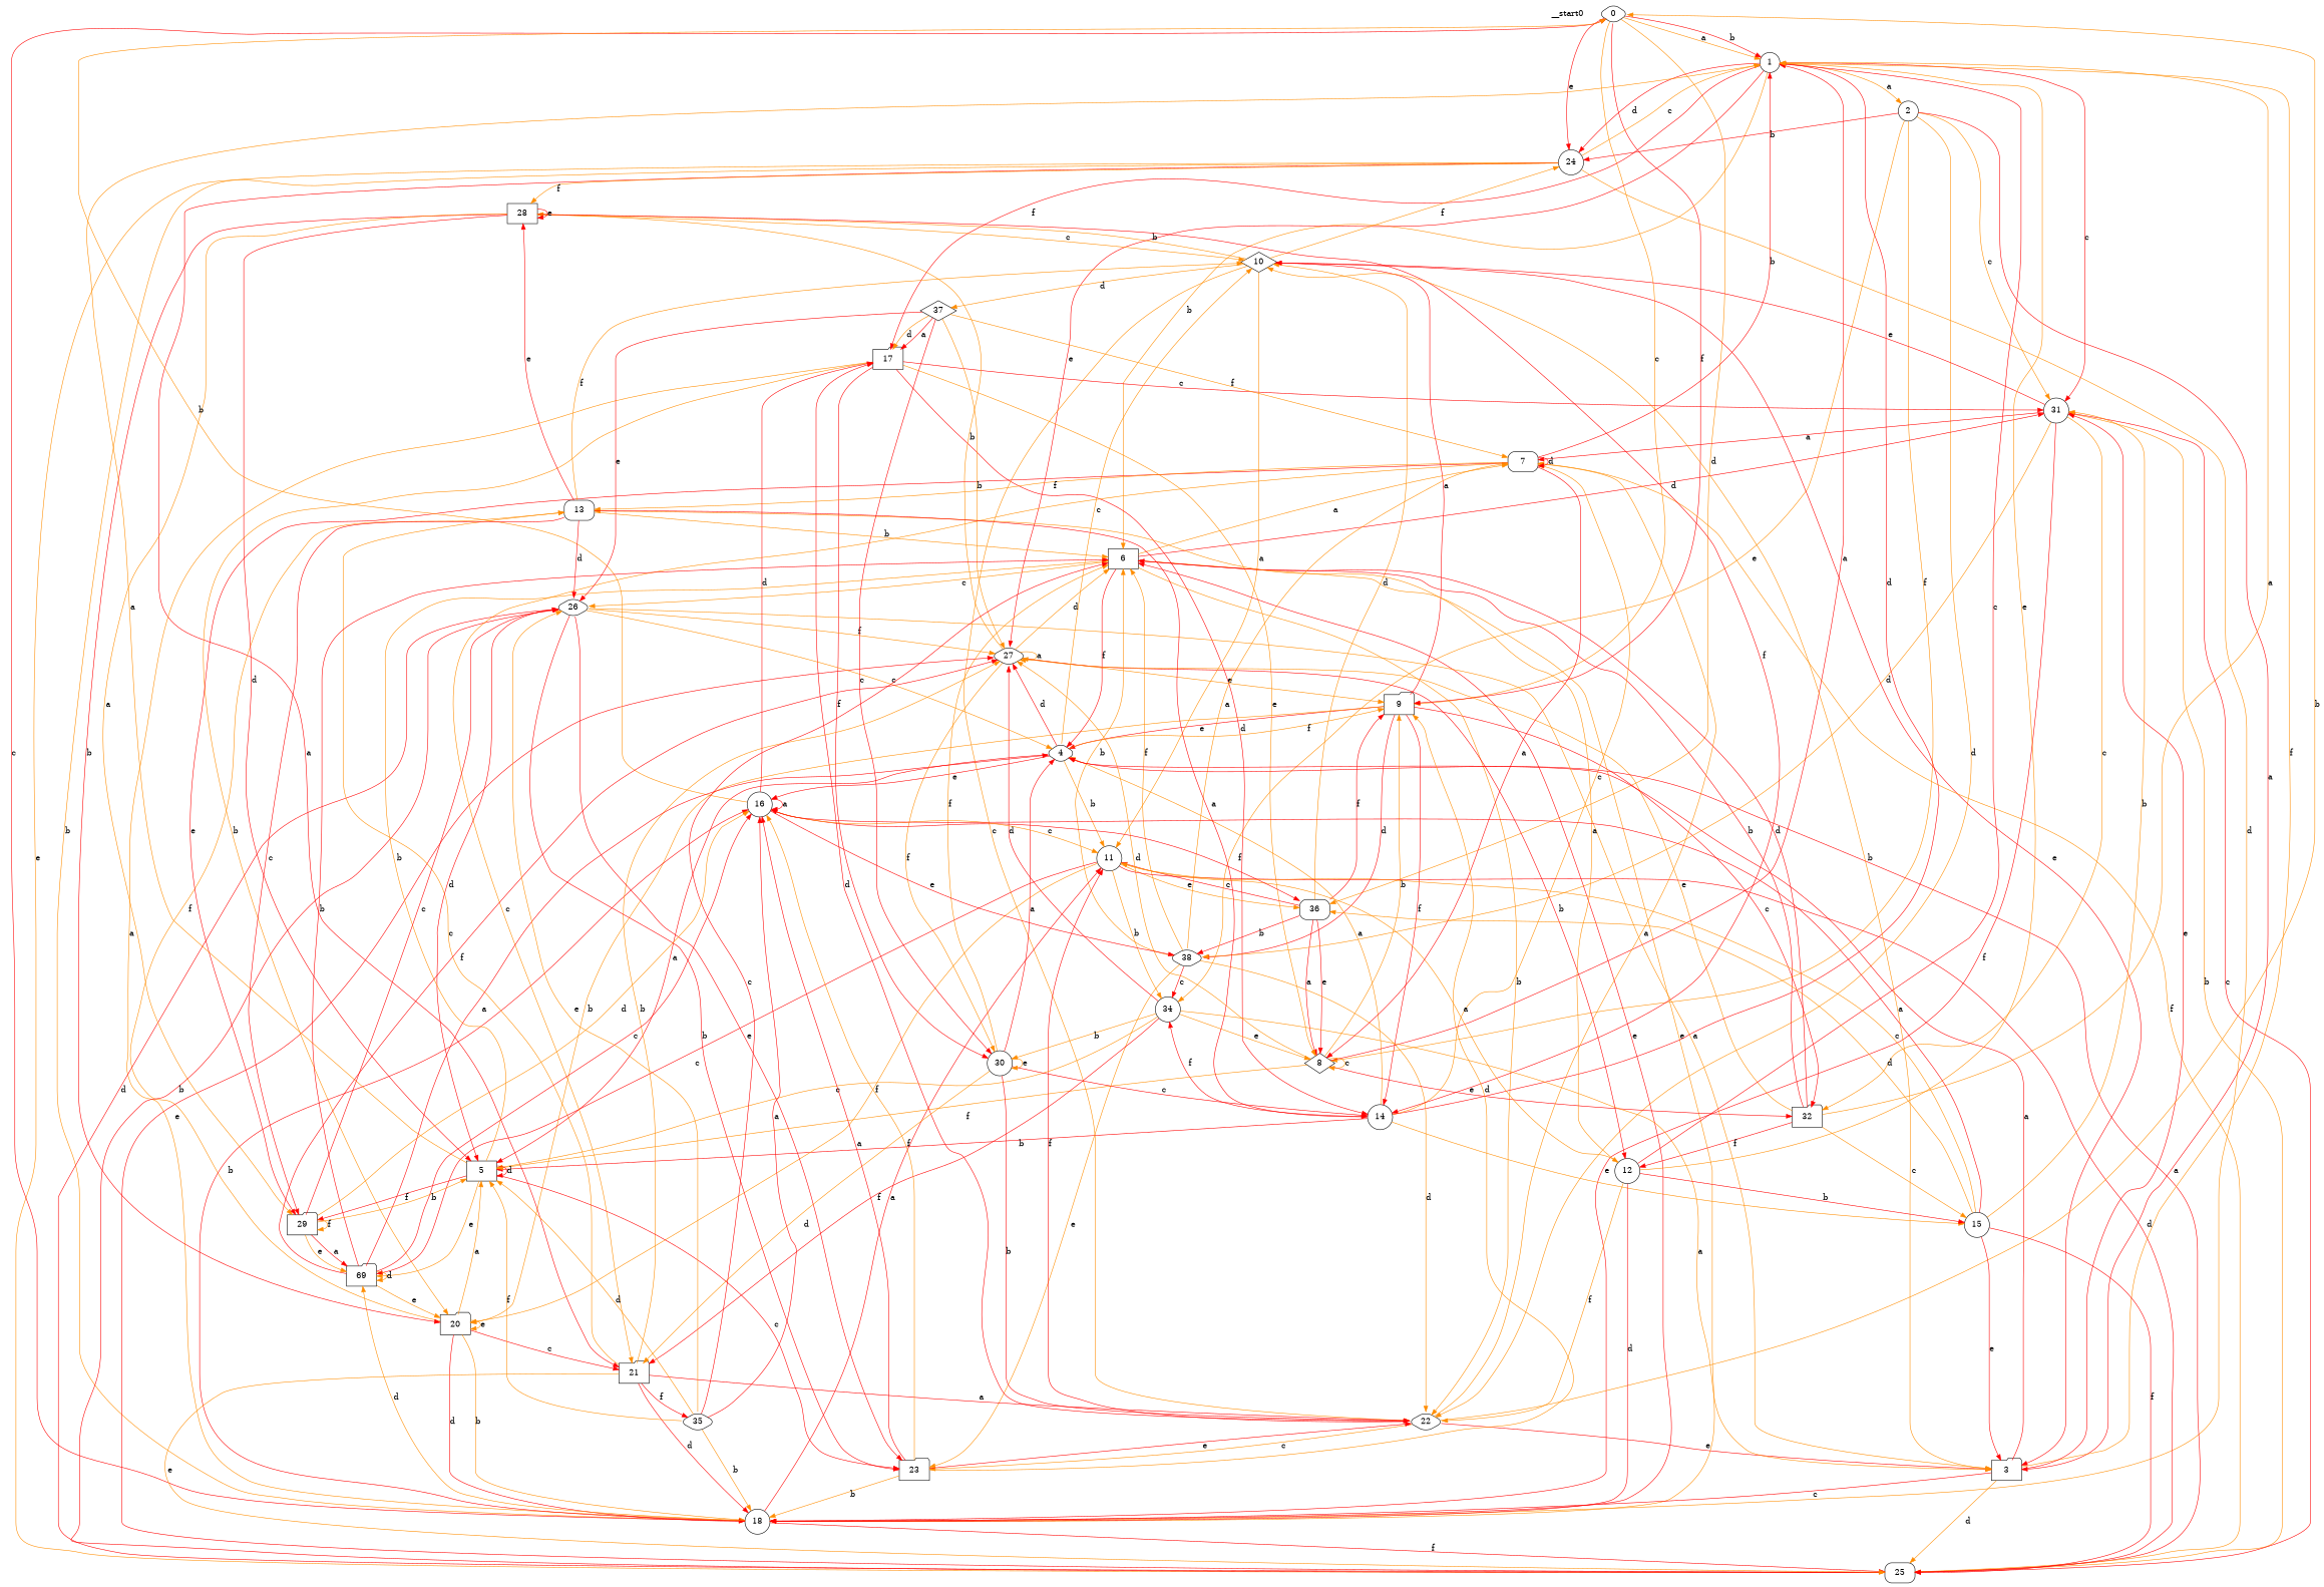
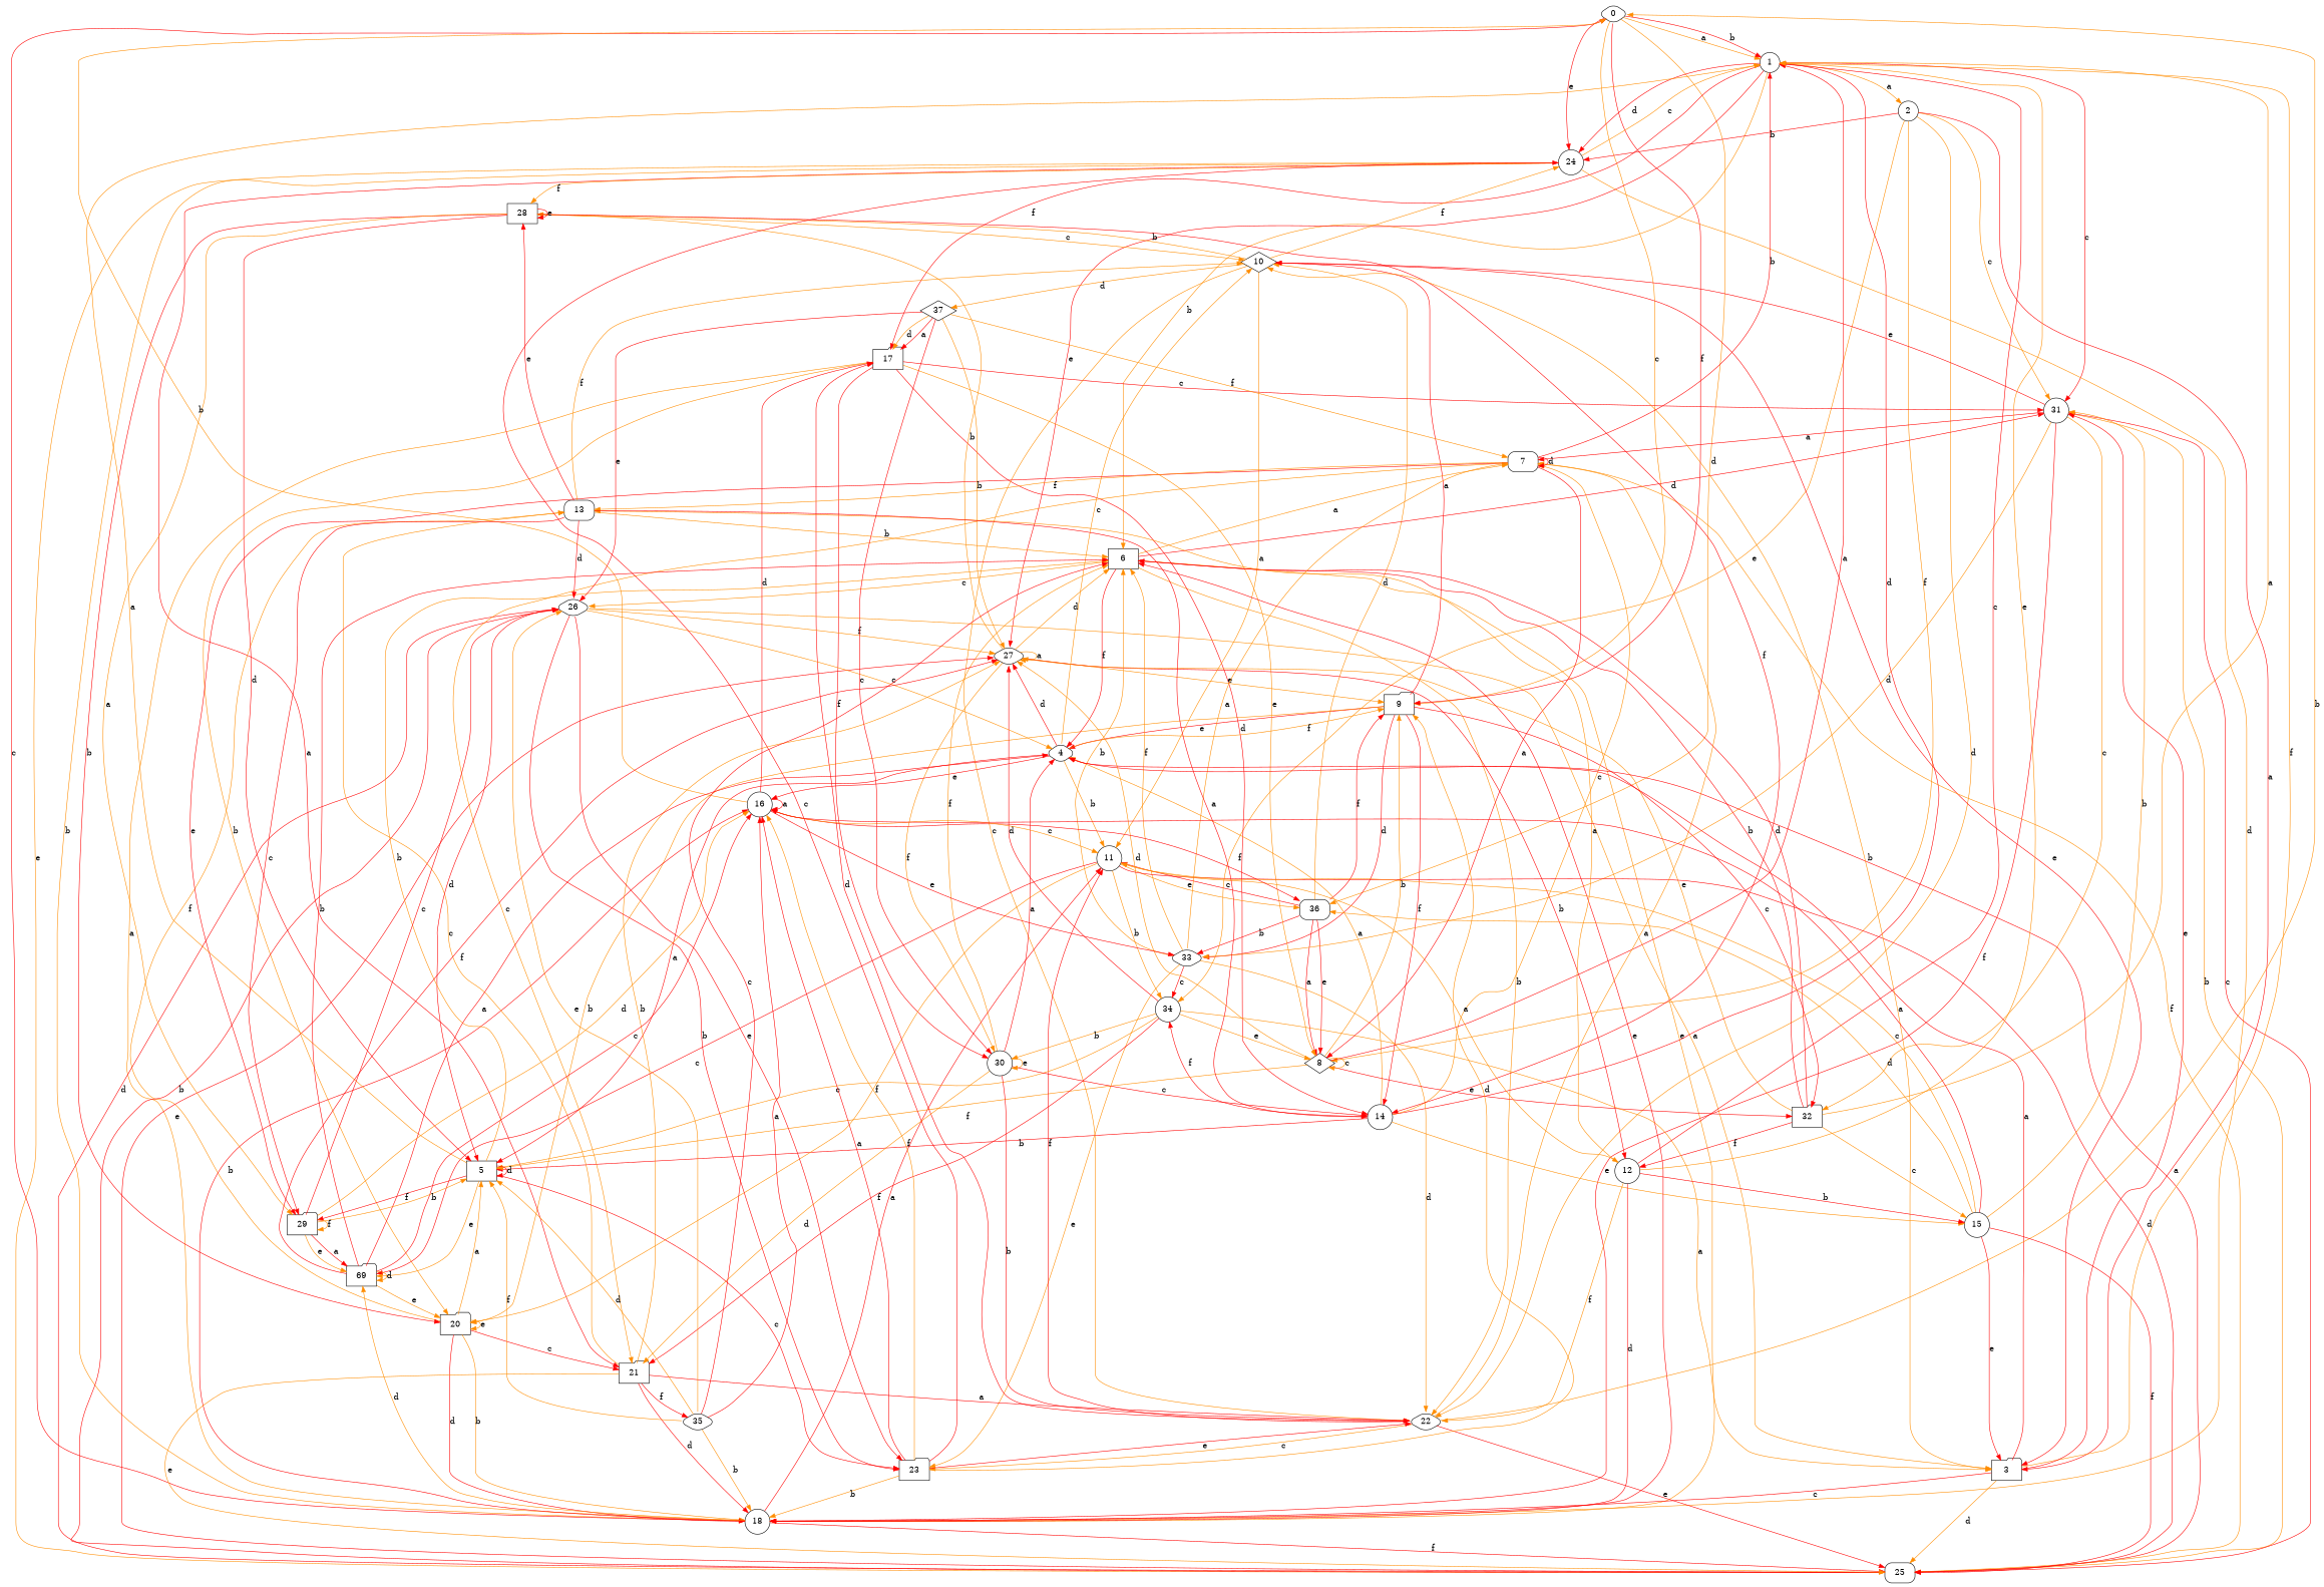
  digraph {
    rankdir=TB
    node [shape=circle color=black fillcolor=white style=filled]
    edge [color=darkorange]
-   __start0 [shape=none color="" fillcolor="" style=""]
    n2 [label=0 shape=diamond style="rounded,filled"]
    n3 [label=1 style="rounded,filled"]
    n4 [label=9 shape=folder]
    n5 [label=24]
    n6 [label=36 shape=box style="rounded,filled"]
    n7 [label=2]
    n8 [label=6 shape=box]
    n9 [label=17 shape=folder]
    n10 [label=27 shape=diamond style="rounded,filled"]
    n11 [label=31 style="rounded,filled"]
    n12 [label=4 shape=diamond style="rounded,filled"]
    n13 [label=10 shape=diamond]
    n14 [label=32 shape=folder]
    n15 [label=14]
    n16 [label=20 shape=folder style="rounded,filled"]
-   n17 [label=38 shape=diamond style="rounded,filled"]
+   n17 [label=33 shape=diamond style="rounded,filled"]
    n18 [label=18]
    n19 [label=25 shape=box style="rounded,filled"]
    n20 [label=21 shape=folder]
    n21 [label=28 shape=box]
    n22 [label=8 shape=diamond]
    n23 [label=11]
    n24 [label=3 shape=folder]
    n25 [label=22 shape=diamond style="rounded,filled"]
    n26 [label=34]
    n27 [label=7 shape=box style="rounded,filled"]
    n28 [label=26 shape=diamond style="rounded,filled"]
    n29 [label=30]
    n30 [label=12 style="rounded,filled"]
    n31 [label=5 shape=box]
    n32 [label=23 shape=folder style="rounded,filled"]
    n33 [label=16]
    n34 [label=37 shape=diamond]
    n35 [label=69 shape=folder style="rounded,filled"]
    n36 [label=29 shape=folder]
    n37 [label=13 shape=box style="rounded,filled"]
    n38 [label=35 shape=diamond style="rounded,filled"]
    n39 [label=15]
    n2 -> n3 [label=a]
    n2 -> n3 [color=red label=b]
    n2 -> n4 [label=c]
    n2 -> n4 [color=red label=f]
    n2 -> n5 [color=red label=e]
    n2 -> n6 [label=d]
    n3 -> n5 [color=red label=d]
    n3 -> n7 [label=a]
    n3 -> n8 [label=b]
    n3 -> n9 [color=red label=f]
    n3 -> n10 [color=red label=e]
    n3 -> n11 [color=red label=c]
    n4 -> n12 [color=red label=e]
    n4 -> n13 [color=red label=a]
    n4 -> n14 [color=red label=c]
    n4 -> n15 [color=red label=f]
    n4 -> n16 [label=b]
    n4 -> n17 [color=red label=d]
    n5 -> n3 [label=c]
    n5 -> n18 [label=b]
    n5 -> n18 [label=d]
    n5 -> n19 [label=e]
    n5 -> n20 [color=red label=a]
    n5 -> n21 [label=f]
    n6 -> n4 [color=red label=f]
    n6 -> n13 [label=d]
    n6 -> n17 [color=red label=b]
    n6 -> n22 [color=red label=a]
    n6 -> n22 [color=red label=e]
    n6 -> n23 [color=red label=c]
    n7 -> n5 [color=red label=b]
    n7 -> n11 [label=c]
    n7 -> n22 [label=f]
    n7 -> n24 [color=red label=a]
    n7 -> n25 [label=d]
    n7 -> n26 [label=e]
    n8 -> n11 [color=red label=d]
    n8 -> n12 [color=red label=f]
    n8 -> n18 [label=e]
    n8 -> n25 [label=b]
    n8 -> n27 [label=a]
    n8 -> n28 [label=c]
    n9 -> n11 [color=red label=c]
    n9 -> n15 [color=red label=d]
    n9 -> n16 [label=b]
    n9 -> n18 [label=a]
    n9 -> n22 [label=e]
    n9 -> n29 [color=red label=f]
    n10 -> n4 [label=e]
    n10 -> n8 [label=d]
    n10 -> n10 [label=a]
    n10 -> n21 [label=b]
    n10 -> n29 [label=f]
    n10 -> n30 [color=red label=b]
    n11 -> n13 [color=red label=e]
    n11 -> n14 [label=c]
    n11 -> n17 [label=d]
    n11 -> n18 [color=red label=f]
    n11 -> n19 [label=b]
    n11 -> n27 [color=red label=a]
    n12 -> n4 [label=f]
    n12 -> n10 [color=red label=d]
    n12 -> n13 [label=c]
    n12 -> n23 [label=b]
    n12 -> n31 [color=red label=a]
    n12 -> n33 [color=red label=e]
    n13 -> n5 [label=f]
    n13 -> n21 [label=b]
    n13 -> n23 [label=a]
    n13 -> n24 [color=red label=e]
    n13 -> n25 [label=c]
    n13 -> n34 [label=d]
    n14 -> n3 [label=a]
    n14 -> n8 [color=red label=b]
    n14 -> n8 [color=red label=d]
    n14 -> n10 [label=e]
    n14 -> n30 [color=red label=f]
    n14 -> n39 [label=c]
    n15 -> n3 [color=red label=d]
    n15 -> n12 [label=a]
    n15 -> n26 [color=red label=f]
    n15 -> n27 [label=c]
    n15 -> n31 [color=red label=b]
    n15 -> n39 [label=e]
    n16 -> n16 [label=e]
    n16 -> n18 [label=b]
    n16 -> n18 [color=red label=d]
    n16 -> n20 [color=red label=c]
    n16 -> n31 [label=a]
    n16 -> n37 [label=f]
    n17 -> n8 [label=b]
    n17 -> n8 [label=f]
    n17 -> n25 [label=d]
    n17 -> n26 [color=red label=c]
    n17 -> n27 [label=a]
    n17 -> n32 [label=e]
    n18 -> n2 [color=red label=c]
    n18 -> n8 [color=red label=e]
    n18 -> n19 [color=red label=f]
    n18 -> n23 [color=red label=a]
    n18 -> n33 [color=red label=b]
    n18 -> n35 [label=d]
    n19 -> n10 [color=red label=e]
    n19 -> n11 [color=red label=c]
    n19 -> n12 [color=red label=a]
    n19 -> n27 [label=f]
    n19 -> n28 [color=red label=b]
    n19 -> n28 [color=red label=d]
    n20 -> n10 [label=b]
    n20 -> n18 [color=red label=d]
    n20 -> n19 [label=e]
    n20 -> n25 [color=red label=a]
    n20 -> n37 [label=c]
    n20 -> n38 [color=red label=f]
    n21 -> n13 [label=c]
    n21 -> n15 [color=red label=f]
    n21 -> n16 [color=red label=b]
    n21 -> n21 [color=red label=e]
    n21 -> n31 [color=red label=d]
    n21 -> n36 [label=a]
    n22 -> n3 [color=red label=a]
    n22 -> n4 [label=b]
    n22 -> n10 [label=d]
    n22 -> n14 [color=red label=e]
    n22 -> n22 [label=c]
    n22 -> n31 [label=f]
    n23 -> n6 [label=e]
    n23 -> n16 [label=f]
    n23 -> n19 [color=red label=d]
    n23 -> n26 [label=b]
    n23 -> n30 [label=a]
    n23 -> n35 [color=red label=c]
    n24 -> n3 [label=f]
    n24 -> n11 [color=red label=e]
    n24 -> n12 [color=red label=a]
    n24 -> n13 [label=b]
    n24 -> n18 [color=red label=c]
    n24 -> n19 [label=d]
    n25 -> n2 [label=b]
    n25 -> n9 [color=red label=d]
-   n25 -> n24 [color=red label=e]
+   n25 -> n19 [color=red label=e]
    n25 -> n23 [color=red label=f]
    n25 -> n27 [label=a]
    n25 -> n32 [label=c]
    n26 -> n10 [color=red label=d]
    n26 -> n20 [color=red label=f]
    n26 -> n22 [label=e]
    n26 -> n24 [label=a]
    n26 -> n29 [label=b]
    n26 -> n31 [label=c]
    n27 -> n3 [color=red label=b]
    n27 -> n20 [label=c]
    n27 -> n22 [color=red label=a]
    n27 -> n27 [color=red label=d]
    n27 -> n36 [color=red label=e]
    n27 -> n37 [label=f]
    n28 -> n10 [label=f]
    n28 -> n12 [label=c]
    n28 -> n24 [label=a]
    n28 -> n31 [color=red label=d]
    n28 -> n32 [color=red label=b]
    n28 -> n32 [color=red label=e]
    n29 -> n8 [label=f]
    n29 -> n12 [color=red label=a]
    n29 -> n15 [color=red label=c]
    n29 -> n20 [label=d]
    n29 -> n25 [color=red label=b]
    n29 -> n29 [label=e]
    n30 -> n3 [color=red label=c]
    n30 -> n3 [label=e]
    n30 -> n18 [color=red label=d]
    n30 -> n25 [label=f]
    n30 -> n37 [label=a]
    n30 -> n39 [color=red label=b]
    n31 -> n3 [label=a]
    n31 -> n8 [label=b]
    n31 -> n31 [color=red label=d]
    n31 -> n32 [color=red label=c]
    n31 -> n35 [label=e]
    n31 -> n36 [color=red label=f]
    n32 -> n4 [label=d]
+   n32 -> n5 [color=red label=c]
    n32 -> n18 [label=b]
    n32 -> n25 [color=red label=e]
    n32 -> n33 [color=red label=a]
    n32 -> n33 [label=f]
    n33 -> n2 [label=b]
    n33 -> n6 [color=red label=f]
    n33 -> n9 [color=red label=d]
    n33 -> n17 [color=red label=e]
    n33 -> n23 [label=c]
    n33 -> n33 [color=red label=a]
    n34 -> n9 [color=red label=a]
    n34 -> n9 [label=d]
    n34 -> n10 [label=b]
    n34 -> n27 [label=f]
    n34 -> n28 [color=red label=e]
    n34 -> n29 [color=red label=c]
    n35 -> n8 [color=red label=b]
    n35 -> n10 [color=red label=f]
    n35 -> n12 [color=red label=a]
    n35 -> n16 [label=e]
    n35 -> n33 [color=red label=c]
    n35 -> n35 [label=d]
    n36 -> n28 [color=red label=c]
    n36 -> n31 [label=b]
    n36 -> n33 [label=d]
    n36 -> n35 [color=red label=a]
    n36 -> n35 [label=e]
    n36 -> n36 [label=f]
    n37 -> n8 [label=b]
    n37 -> n13 [label=f]
    n37 -> n15 [color=red label=a]
    n37 -> n21 [color=red label=e]
    n37 -> n28 [color=red label=d]
    n37 -> n36 [color=red label=c]
    n38 -> n8 [color=red label=c]
    n38 -> n18 [label=b]
    n38 -> n28 [label=e]
    n38 -> n31 [label=d]
    n38 -> n31 [label=f]
    n38 -> n33 [color=red label=a]
    n39 -> n6 [label=d]
    n39 -> n11 [label=b]
    n39 -> n19 [color=red label=f]
    n39 -> n23 [label=c]
    n39 -> n24 [color=red label=e]
    n39 -> n33 [color=red label=a]
  }
